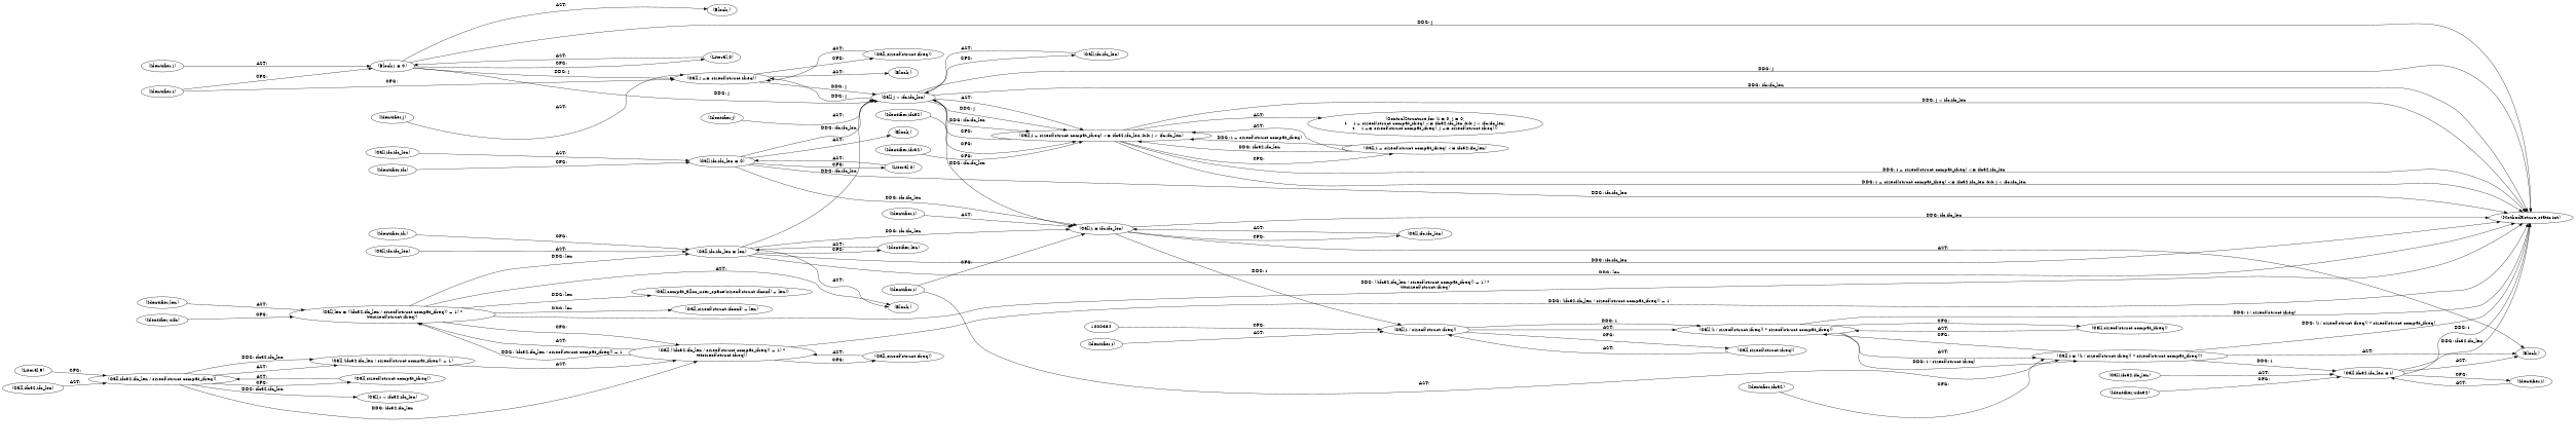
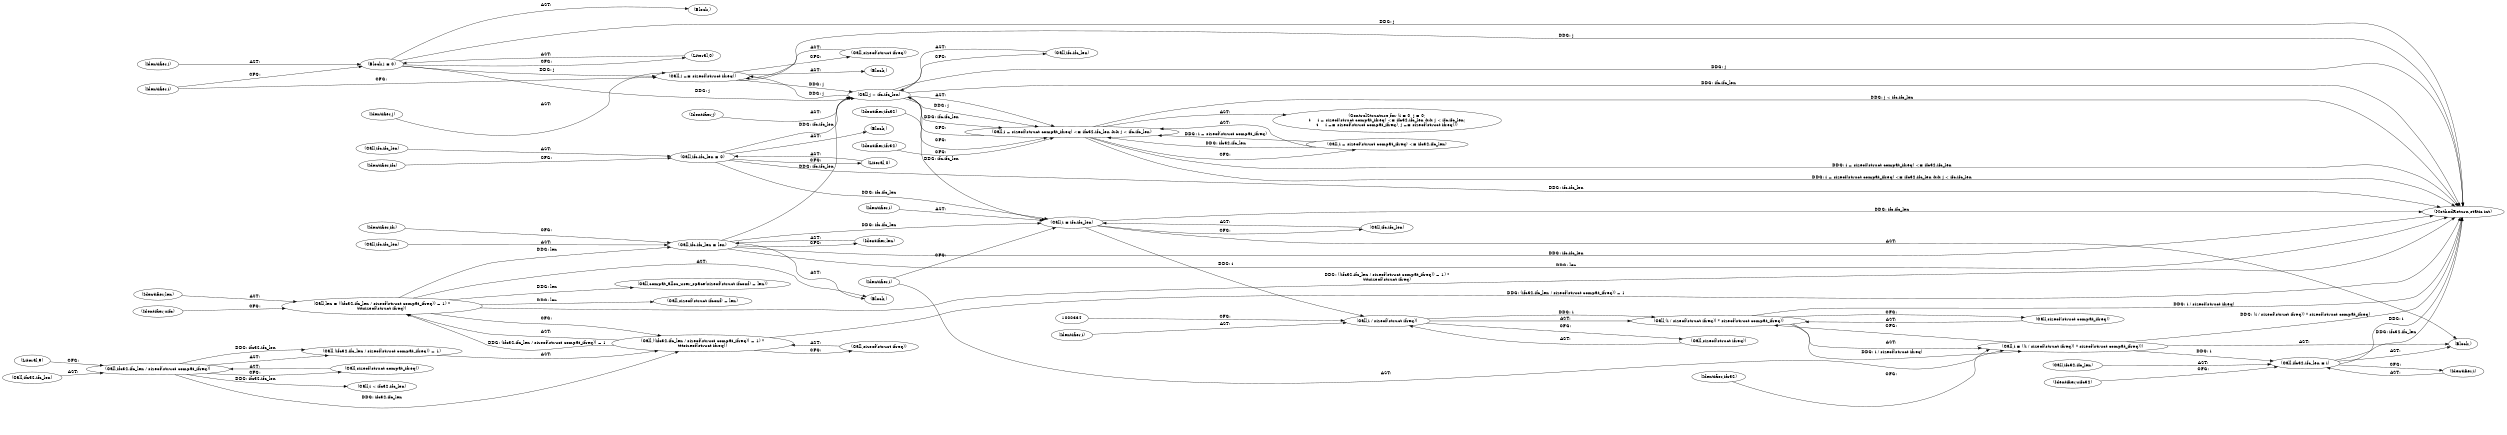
  digraph {
    rankdir=LR
    n1 [label="(Call,j += sizeof(struct ifreq))"]
    n2 [label="(Call,j < ifc.ifc_len)"]
    n3 [label="(Call,sizeof(struct ifreq))"]
    n4 [label="(Block,)"]
    n5 [label="(MethodReturn,static int)"]
    n6 [label="(Call,i + sizeof(struct compat_ifreq) <= ifc32.ifc_len && j < ifc.ifc_len)"]
    n7 [label="(Call,i = ifc.ifc_len)"]
    n8 [label="(Call,ifc.ifc_len)"]
    n9 [label="(Block,j = 0)"]
    n10 [label="(Block,)"]
    n11 [label="(Literal,0)"]
    n12 [label="(Call,i + sizeof(struct compat_ifreq) <= ifc32.ifc_len)"]
    n13 [label="(ControlStructure,for (i = 0, j = 0;\n\t     i + sizeof(struct compat_ifreq) <= ifc32.ifc_len && j < ifc.ifc_len;\n\t     i += sizeof(struct compat_ifreq), j += sizeof(struct ifreq)))"]
    n14 [label="(Call,i / sizeof(struct ifreq))"]
    n15 [label="(Call,ifc.ifc_len)"]
    n16 [label="(Block,)"]
    n17 [label="(Call,ifc.ifc_len = 0)"]
    n18 [label="(Literal,0)"]
    n19 [label="(Block,)"]
    n20 [label="(Call,ifc.ifc_len = len)"]
    n21 [label="(Identifier,len)"]
    n22 [label="(Block,)"]
    n23 [label="(Call,len = ((ifc32.ifc_len / sizeof(struct compat_ifreq)) + 1) *\n\t\t\tsizeof(struct ifreq))"]
    n24 [label="(Call,((ifc32.ifc_len / sizeof(struct compat_ifreq)) + 1) *\n\t\t\tsizeof(struct ifreq))"]
    n25 [label="(Call,compat_alloc_user_space(sizeof(struct ifconf) + len))"]
    n26 [label="(Call,sizeof(struct ifconf) + len)"]
    n27 [label="(Call,sizeof(struct ifreq))"]
    n28 [label="(Call,ifc32.ifc_len / sizeof(struct compat_ifreq))"]
    n29 [label="(Call,sizeof(struct compat_ifreq))"]
    n30 [label="(Call,i < ifc32.ifc_len)"]
    n31 [label="(Call,(ifc32.ifc_len / sizeof(struct compat_ifreq)) + 1)"]
    n32 [label="(Call,(i / sizeof(struct ifreq)) * sizeof(struct compat_ifreq))"]
    n33 [label="(Call,sizeof(struct ifreq))"]
    n34 [label="(Call,i = ((i / sizeof(struct ifreq)) * sizeof(struct compat_ifreq)))"]
    n35 [label="(Call,sizeof(struct compat_ifreq))"]
    n36 [label="(Call,ifc32.ifc_len = i)"]
    n37 [label="(Identifier,i)"]
    n38 [label="(Identifier,j)"]
    n39 [label="(Literal,9)"]
    n40 [label="(Call,ifc.ifc_len)"]
    n41 [label="(Identifier,uifc)"]
    n42 [label="(Identifier,i)"]
    n43 [label="(Call,ifc.ifc_len)"]
    n44 [label="(Identifier,ifc)"]
    n45 [label="(Call,ifc32.ifc_len)"]
    n46 [label="(Identifier,j)"]
    n47 [label="(Identifier,j)"]
    n48 [label="(Identifier,ifr)"]
    n49 [label="(Identifier,i)"]
    n50 [label="(Identifier,i)"]
    n51 [label="(Identifier,len)"]
    n52 [label="(Identifier,ifc32)"]
    n53 [label="(Call,ifc32.ifc_len)"]
    n54 [label="(Identifier,uifc32)"]
    n55 [label="(Identifier,ifr32)"]
    n56 [label="(Identifier,ifc32)"]
    n57 [label="(Identifier,i)"]
    1000334
    n1 -> n2 [label="DDG: j"]
    n1 -> n3 [label="CFG: "]
    n1 -> n4 [label="AST: "]
+   n1 -> n5 [label="DDG: j"]
    n2 -> n1 [label="DDG: j"]
    n2 -> n5 [label="DDG: j"]
    n2 -> n5 [label="DDG: ifc.ifc_len"]
    n2 -> n6 [label="AST: "]
    n2 -> n6 [label="DDG: j"]
    n2 -> n6 [label="DDG: ifc.ifc_len"]
    n2 -> n7 [label="DDG: ifc.ifc_len"]
    n2 -> n8 [label="CFG: "]
    n3 -> n1 [label="AST: "]
    n6 -> n2 [label="CFG: "]
    n6 -> n5 [label="DDG: j < ifc.ifc_len"]
    n6 -> n5 [label="DDG: i + sizeof(struct compat_ifreq) <= ifc32.ifc_len"]
    n6 -> n5 [label="DDG: i + sizeof(struct compat_ifreq) <= ifc32.ifc_len && j < ifc.ifc_len"]
    n6 -> n12 [label="CFG: "]
    n6 -> n13 [label="AST: "]
    n7 -> n5 [label="DDG: ifc.ifc_len"]
    n7 -> n14 [label="DDG: i"]
    n7 -> n15 [label="CFG: "]
    n7 -> n16 [label="AST: "]
    n8 -> n2 [label="AST: "]
    n9 -> n1 [label="DDG: j"]
    n9 -> n2 [label="DDG: j"]
    n9 -> n5 [label="DDG: j"]
    n9 -> n10 [label="AST: "]
    n9 -> n11 [label="CFG: "]
    n11 -> n9 [label="AST: "]
    n12 -> n6 [label="AST: "]
    n12 -> n6 [label="DDG: i + sizeof(struct compat_ifreq)"]
    n12 -> n6 [label="DDG: ifc32.ifc_len"]
    n14 -> n32 [label="AST: "]
    n14 -> n32 [label="DDG: i"]
    n14 -> n33 [label="CFG: "]
    n15 -> n7 [label="AST: "]
    n17 -> n2 [label="DDG: ifc.ifc_len"]
    n17 -> n5 [label="DDG: ifc.ifc_len"]
    n17 -> n7 [label="DDG: ifc.ifc_len"]
    n17 -> n18 [label="CFG: "]
    n17 -> n19 [label="AST: "]
    n18 -> n17 [label="AST: "]
    n20 -> n2 [label="DDG: ifc.ifc_len"]
    n20 -> n5 [label="DDG: ifc.ifc_len"]
    n20 -> n5 [label="DDG: len"]
    n20 -> n7 [label="DDG: ifc.ifc_len"]
    n20 -> n21 [label="CFG: "]
    n20 -> n22 [label="AST: "]
    n21 -> n20 [label="AST: "]
    n23 -> n5 [label="DDG: ((ifc32.ifc_len / sizeof(struct compat_ifreq)) + 1) *\n\t\t\tsizeof(struct ifreq)"]
    n23 -> n20 [label="DDG: len"]
    n23 -> n22 [label="AST: "]
    n23 -> n24 [label="CFG: "]
    n23 -> n25 [label="DDG: len"]
    n23 -> n26 [label="DDG: len"]
    n24 -> n5 [label="DDG: (ifc32.ifc_len / sizeof(struct compat_ifreq)) + 1"]
    n24 -> n23 [label="AST: "]
    n24 -> n23 [label="DDG: (ifc32.ifc_len / sizeof(struct compat_ifreq)) + 1"]
    n24 -> n27 [label="CFG: "]
    n27 -> n24 [label="AST: "]
    n28 -> n24 [label="DDG: ifc32.ifc_len"]
    n28 -> n29 [label="CFG: "]
    n28 -> n30 [label="DDG: ifc32.ifc_len"]
    n28 -> n31 [label="AST: "]
    n28 -> n31 [label="DDG: ifc32.ifc_len"]
    n29 -> n28 [label="AST: "]
    n31 -> n24 [label="AST: "]
    n32 -> n5 [label="DDG: i / sizeof(struct ifreq)"]
    n32 -> n34 [label="AST: "]
    n32 -> n34 [label="DDG: i / sizeof(struct ifreq)"]
    n32 -> n35 [label="CFG: "]
    n33 -> n14 [label="AST: "]
    n34 -> n5 [label="DDG: (i / sizeof(struct ifreq)) * sizeof(struct compat_ifreq)"]
    n34 -> n16 [label="AST: "]
    n34 -> n32 [label="CFG: "]
    n34 -> n36 [label="DDG: i"]
    n35 -> n32 [label="AST: "]
    n36 -> n5 [label="DDG: i"]
    n36 -> n5 [label="DDG: ifc32.ifc_len"]
    n36 -> n16 [label="AST: "]
    n36 -> n37 [label="CFG: "]
    n37 -> n36 [label="AST: "]
    n38 -> n9 [label="AST: "]
    n39 -> n28 [label="CFG: "]
    n40 -> n17 [label="AST: "]
    n41 -> n23 [label="CFG: "]
    n42 -> n7 [label="CFG: "]
    n42 -> n34 [label="AST: "]
    n43 -> n20 [label="AST: "]
    n44 -> n17 [label="CFG: "]
    n45 -> n28 [label="AST: "]
    n46 -> n1 [label="AST: "]
    n47 -> n2 [label="AST: "]
    n48 -> n20 [label="CFG: "]
    n49 -> n1 [label="CFG: "]
    n49 -> n9 [label="CFG: "]
    n50 -> n7 [label="AST: "]
    n51 -> n23 [label="AST: "]
    n52 -> n34 [label="CFG: "]
    n53 -> n36 [label="AST: "]
    n54 -> n36 [label="CFG: "]
    n55 -> n6 [label="CFG: "]
    n56 -> n6 [label="CFG: "]
    n57 -> n14 [label="AST: "]
    1000334 -> n14 [label="CFG: "]
  }
